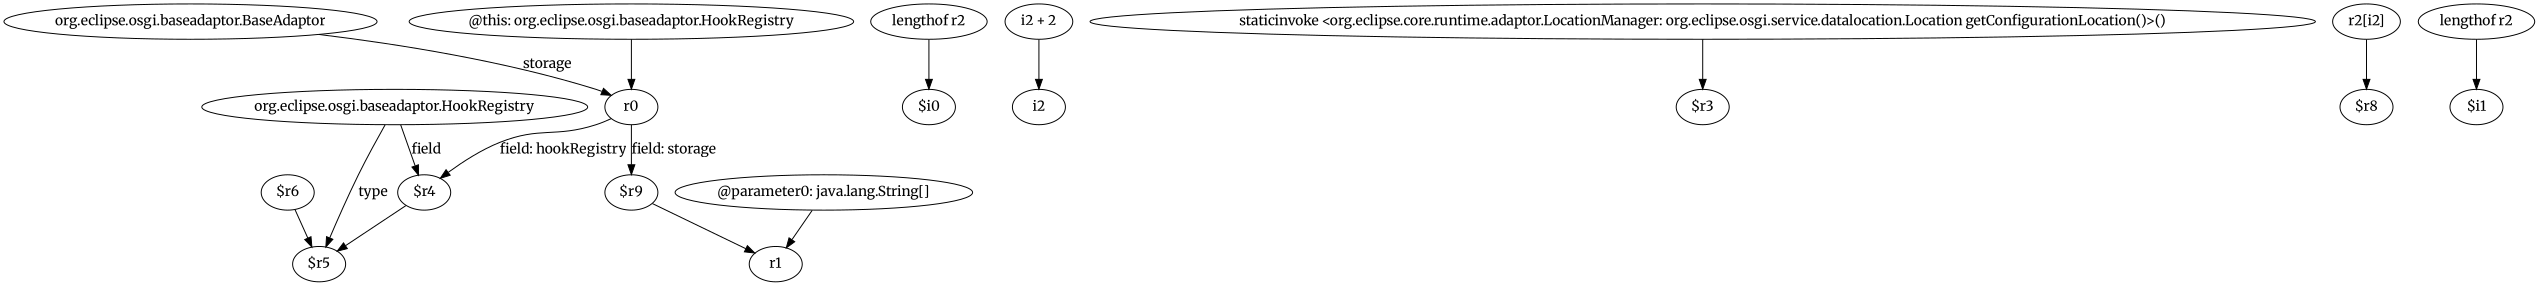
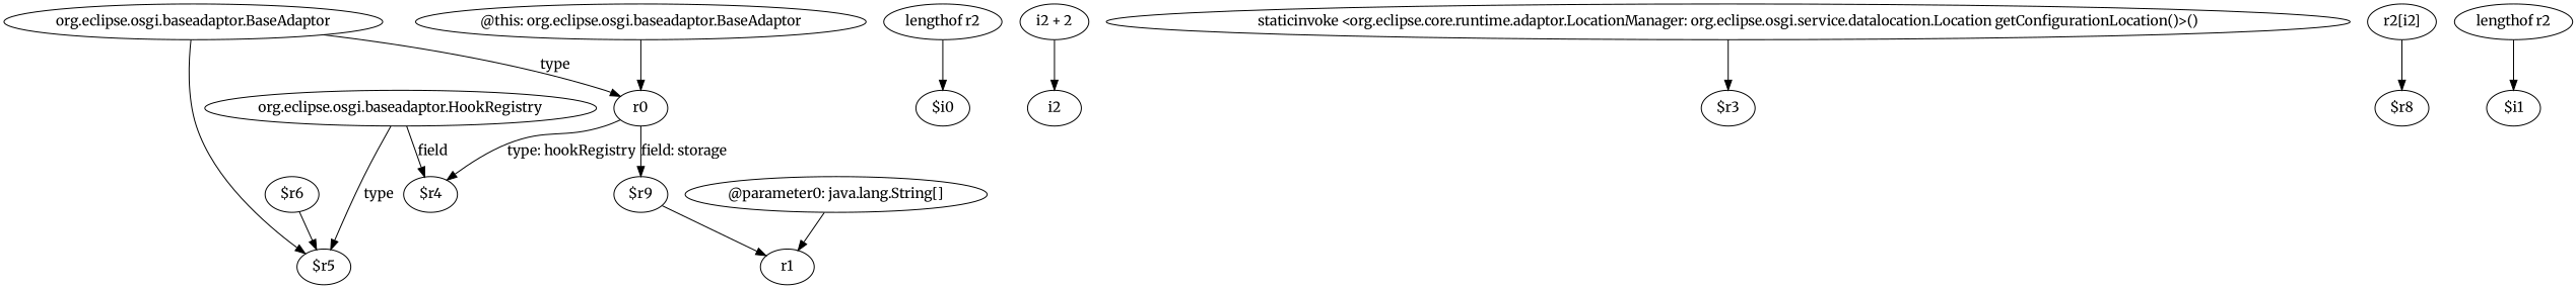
  digraph {
    fontname=Merriweather
    node [fontname=Merriweather]
    edge [fontname=Merriweather]
    n1 [label=r0]
    n2 [label="$r4"]
    n3 [label="$r9"]
    n4 [label="$r5"]
    n5 [label="$r6"]
    n6 [label=r1]
    n7 [label="org.eclipse.osgi.baseadaptor.BaseAdaptor"]
    n8 [label="org.eclipse.osgi.baseadaptor.HookRegistry"]
    n9 [label="@parameter0: java.lang.String[]"]
-   n10 [label="@this: org.eclipse.osgi.baseadaptor.HookRegistry"]
+   n10 [label="@this: org.eclipse.osgi.baseadaptor.BaseAdaptor"]
    n11 [label="lengthof r2"]
    n12 [label="$i0"]
    n13 [label="i2 + 2"]
    n14 [label=i2]
    n15 [label="staticinvoke <org.eclipse.core.runtime.adaptor.LocationManager: org.eclipse.osgi.service.datalocation.Location getConfigurationLocation()>()"]
    n16 [label="$r3"]
    n17 [label="r2[i2]"]
    n18 [label="$r8"]
    n19 [label="lengthof r2"]
    n20 [label="$i1"]
-   n1 -> n2 [label="field: hookRegistry"]
+   n1 -> n2 [label="type: hookRegistry"]
    n1 -> n3 [label="field: storage"]
-   n2 -> n4
+   n7 -> n4
    n3 -> n6
    n5 -> n4
-   n7 -> n1 [label=storage]
+   n7 -> n1 [label=type]
    n8 -> n2 [label=field]
    n8 -> n4 [label=type]
    n9 -> n6
    n10 -> n1
    n11 -> n12
    n13 -> n14
    n15 -> n16
    n17 -> n18
    n19 -> n20
  }
